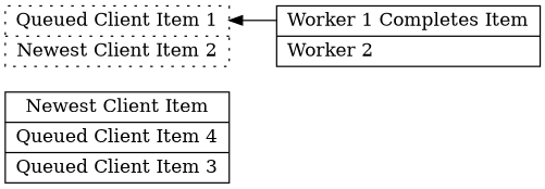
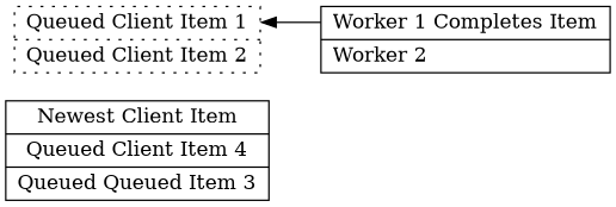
  digraph {
    rankdir=LR
    node [shape=record]
-   n1 [label="Newest Client Item|Queued Client Item 4 |Queued Client Item 3"]
-   n2 [label="<n>Queued Client Item 1|Newest Client Item 2" style=dotted]
+   n1 [label="Newest Client Item|Queued Client Item 4 |Queued Queued Item 3"]
+   n2 [label="<n>Queued Client Item 1|Queued Client Item 2" style=dotted]
    n3 [label="<n>Worker 1 Completes Item\l|<n>Worker 2\l"]
    n2 -> n3 [dir=back headport=n tailport=n]
  }
